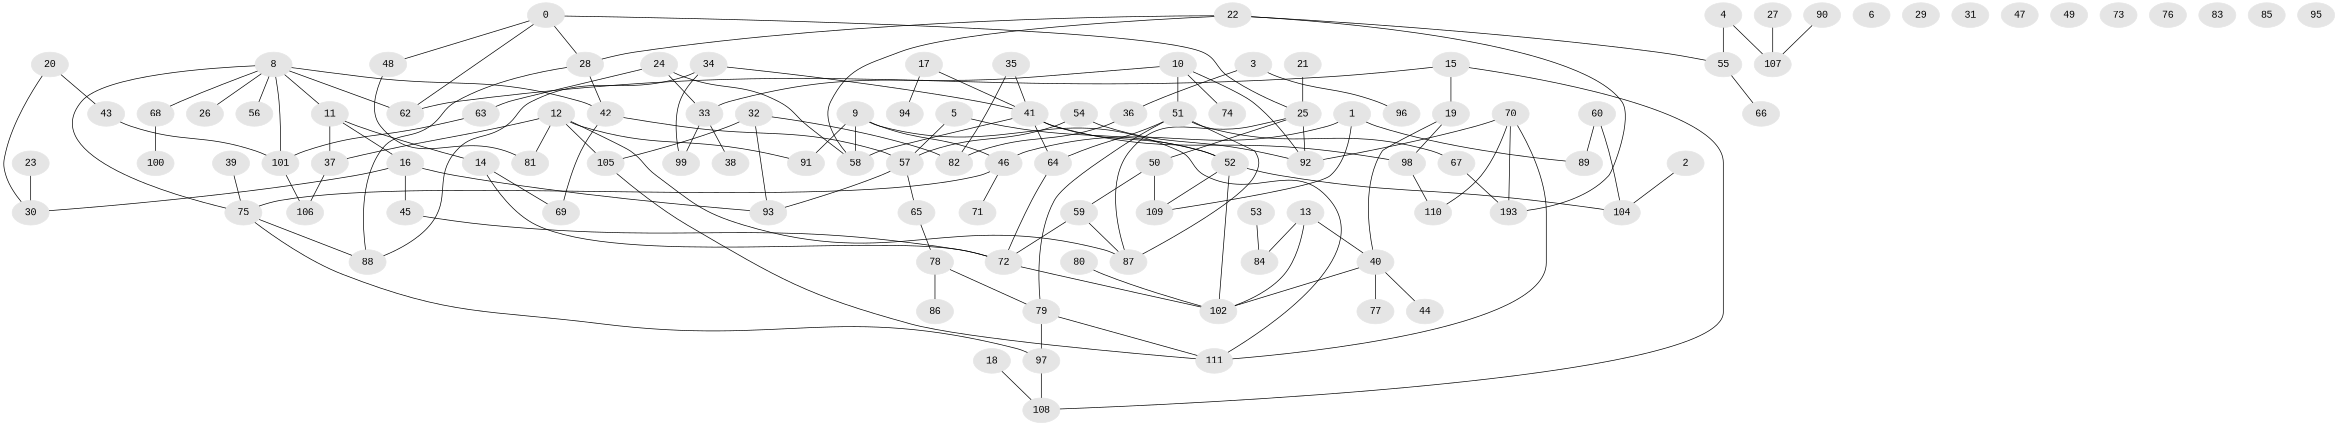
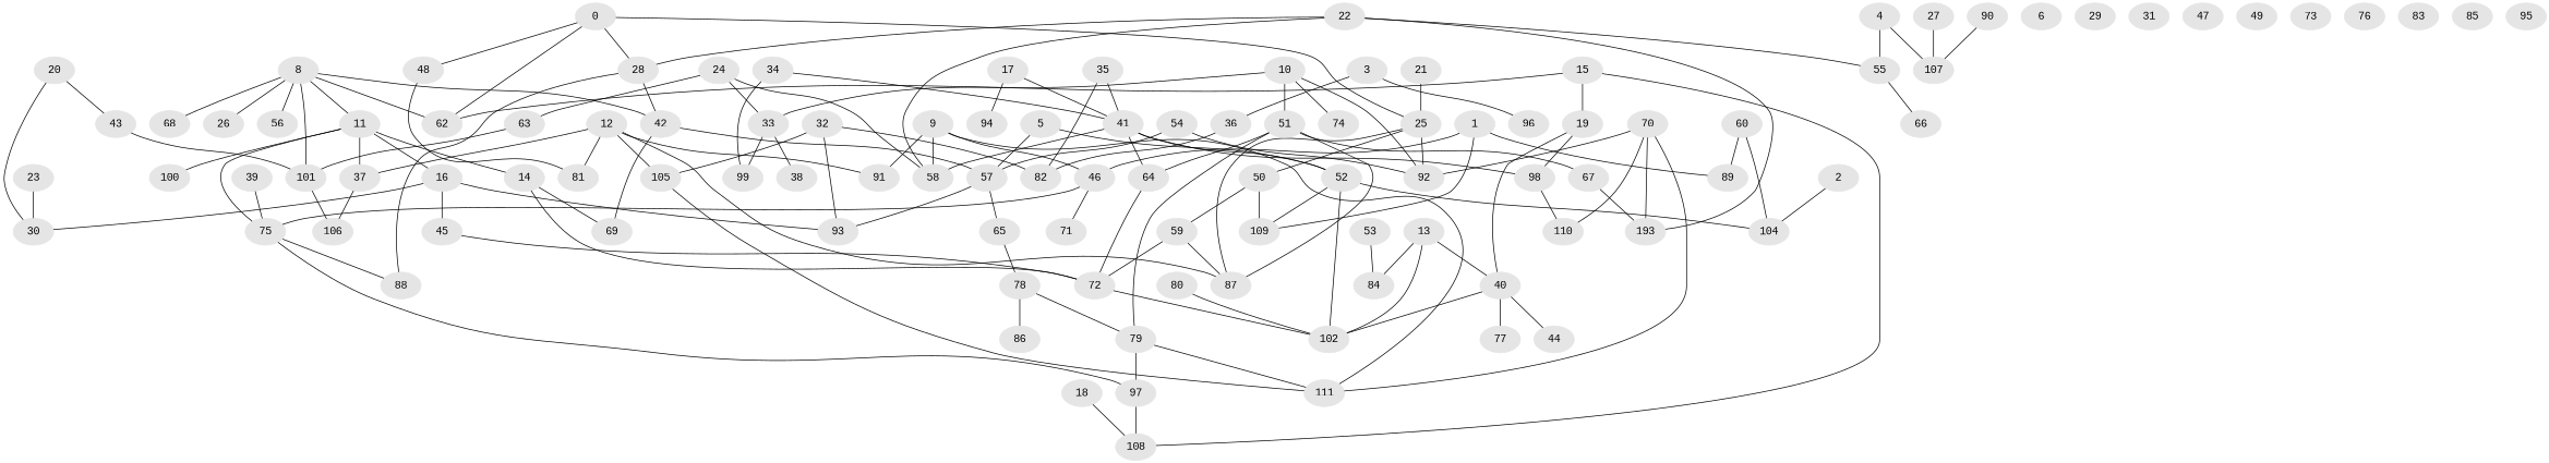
  graph {
    fontname="Liberation Mono"
    node [color=gray90 fontname="Liberation Mono" style=filled]
    edge [fontname="Liberation Mono"]
    1
    46
    89
    109
    33
    38
    99
    75
    71
    63
    101
    2
    104
    3
    36
    96
    82
    4
    55
    107
    66
    5
    52
    57
    102
    93
    65
    6
    n29 [label=0]
    25
    28
    48
    62
    92
    87
    50
    42
    88
    81
    8
    11
    26
    56
    68
    14
    16
    37
    69
    100
    97
    106
    9
    58
    91
    111
    10
    51
    74
    64
    67
    79
    72
    30
    45
    12
    105
    13
    40
    84
    44
    77
    15
    19
    108
    98
    17
    41
    94
    18
    110
    20
    43
    21
    22
    n85 [label=193]
    23
    24
    59
    27
    29
    31
    32
    34
    35
    39
    47
    49
    53
    54
    78
    60
    86
    70
    73
    76
    80
    83
    85
    90
    95
    1 -- 46
    1 -- 89
    1 -- 109
    46 -- 75
    46 -- 71
    33 -- 38
    33 -- 99
    75 -- 88
    75 -- 97
    63 -- 101
    101 -- 106
    2 -- 104
    3 -- 36
    3 -- 96
    36 -- 82
    4 -- 55
    4 -- 107
    55 -- 66
    5 -- 52
    5 -- 57
    52 -- 109
    52 -- 104
    52 -- 102
    57 -- 93
    57 -- 65
    65 -- 78
    n29 -- 25
    n29 -- 28
    n29 -- 48
    n29 -- 62
    25 -- 92
    25 -- 87
    25 -- 50
    28 -- 42
    28 -- 88
    48 -- 81
    50 -- 109
    50 -- 59
    42 -- 57
    42 -- 69
-   8 -- 75
+   11 -- 75
    8 -- 101
    8 -- 62
    8 -- 42
    8 -- 11
    8 -- 26
    8 -- 56
    8 -- 68
    11 -- 14
    11 -- 16
    11 -- 37
-   68 -- 100
+   11 -- 100
    14 -- 69
    14 -- 72
    16 -- 93
    16 -- 30
    16 -- 45
    37 -- 106
    97 -- 108
    9 -- 46
    9 -- 58
    9 -- 91
    9 -- 111
    10 -- 33
    10 -- 92
    10 -- 51
    10 -- 74
    51 -- 87
    51 -- 64
    51 -- 67
    51 -- 79
    64 -- 72
    67 -- n85
    79 -- 97
    79 -- 111
    72 -- 102
    45 -- 72
    12 -- 87
    12 -- 81
    12 -- 37
    12 -- 91
    12 -- 105
    105 -- 111
    13 -- 102
    13 -- 40
    13 -- 84
    40 -- 102
    40 -- 44
    40 -- 77
    15 -- 62
    15 -- 19
    15 -- 108
    19 -- 40
    19 -- 98
    98 -- 110
    17 -- 41
    17 -- 94
    41 -- 52
    41 -- 58
    41 -- 64
    41 -- 98
    18 -- 108
    20 -- 30
    20 -- 43
    43 -- 101
    21 -- 25
    22 -- 55
    22 -- 28
    22 -- 58
    22 -- n85
    23 -- 30
    24 -- 33
    24 -- 63
    24 -- 58
    59 -- 87
    59 -- 72
    27 -- 107
    32 -- 82
    32 -- 93
    32 -- 105
    34 -- 99
-   34 -- 88
    34 -- 41
    35 -- 82
    35 -- 41
    39 -- 75
    53 -- 84
    54 -- 57
    54 -- 92
    78 -- 79
    78 -- 86
    60 -- 89
    60 -- 104
    70 -- 92
    70 -- 111
    70 -- 110
    70 -- n85
    80 -- 102
    90 -- 107
  }
